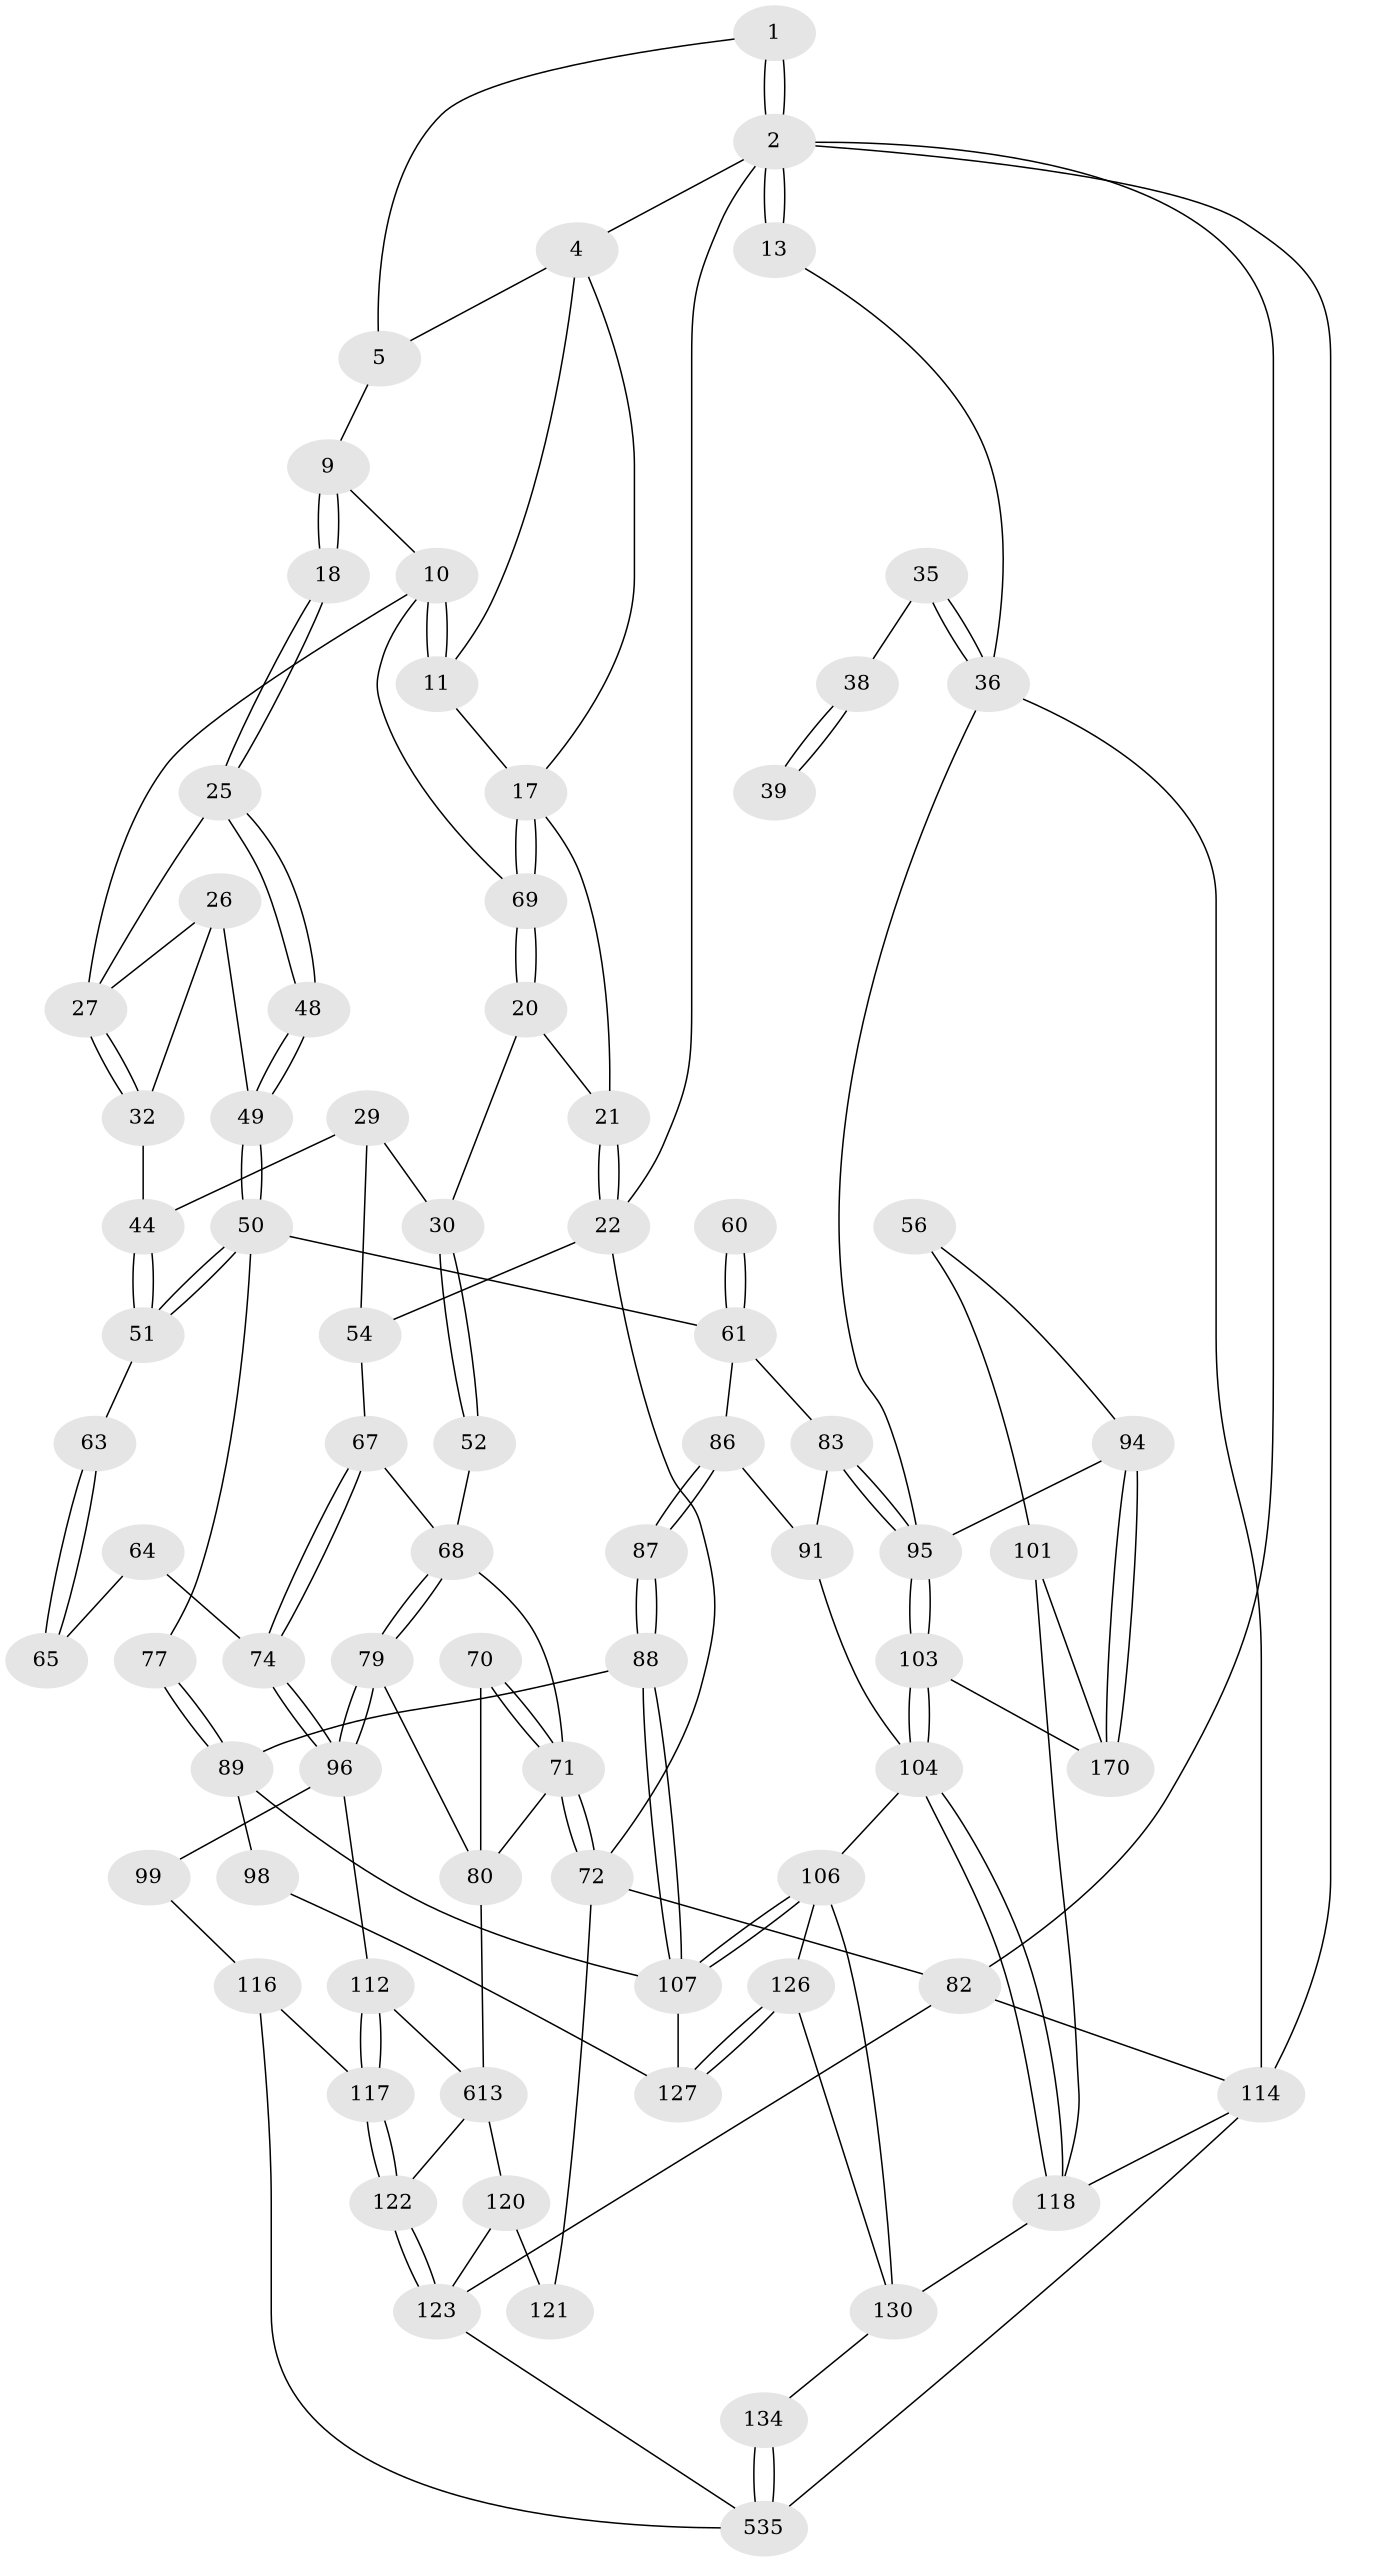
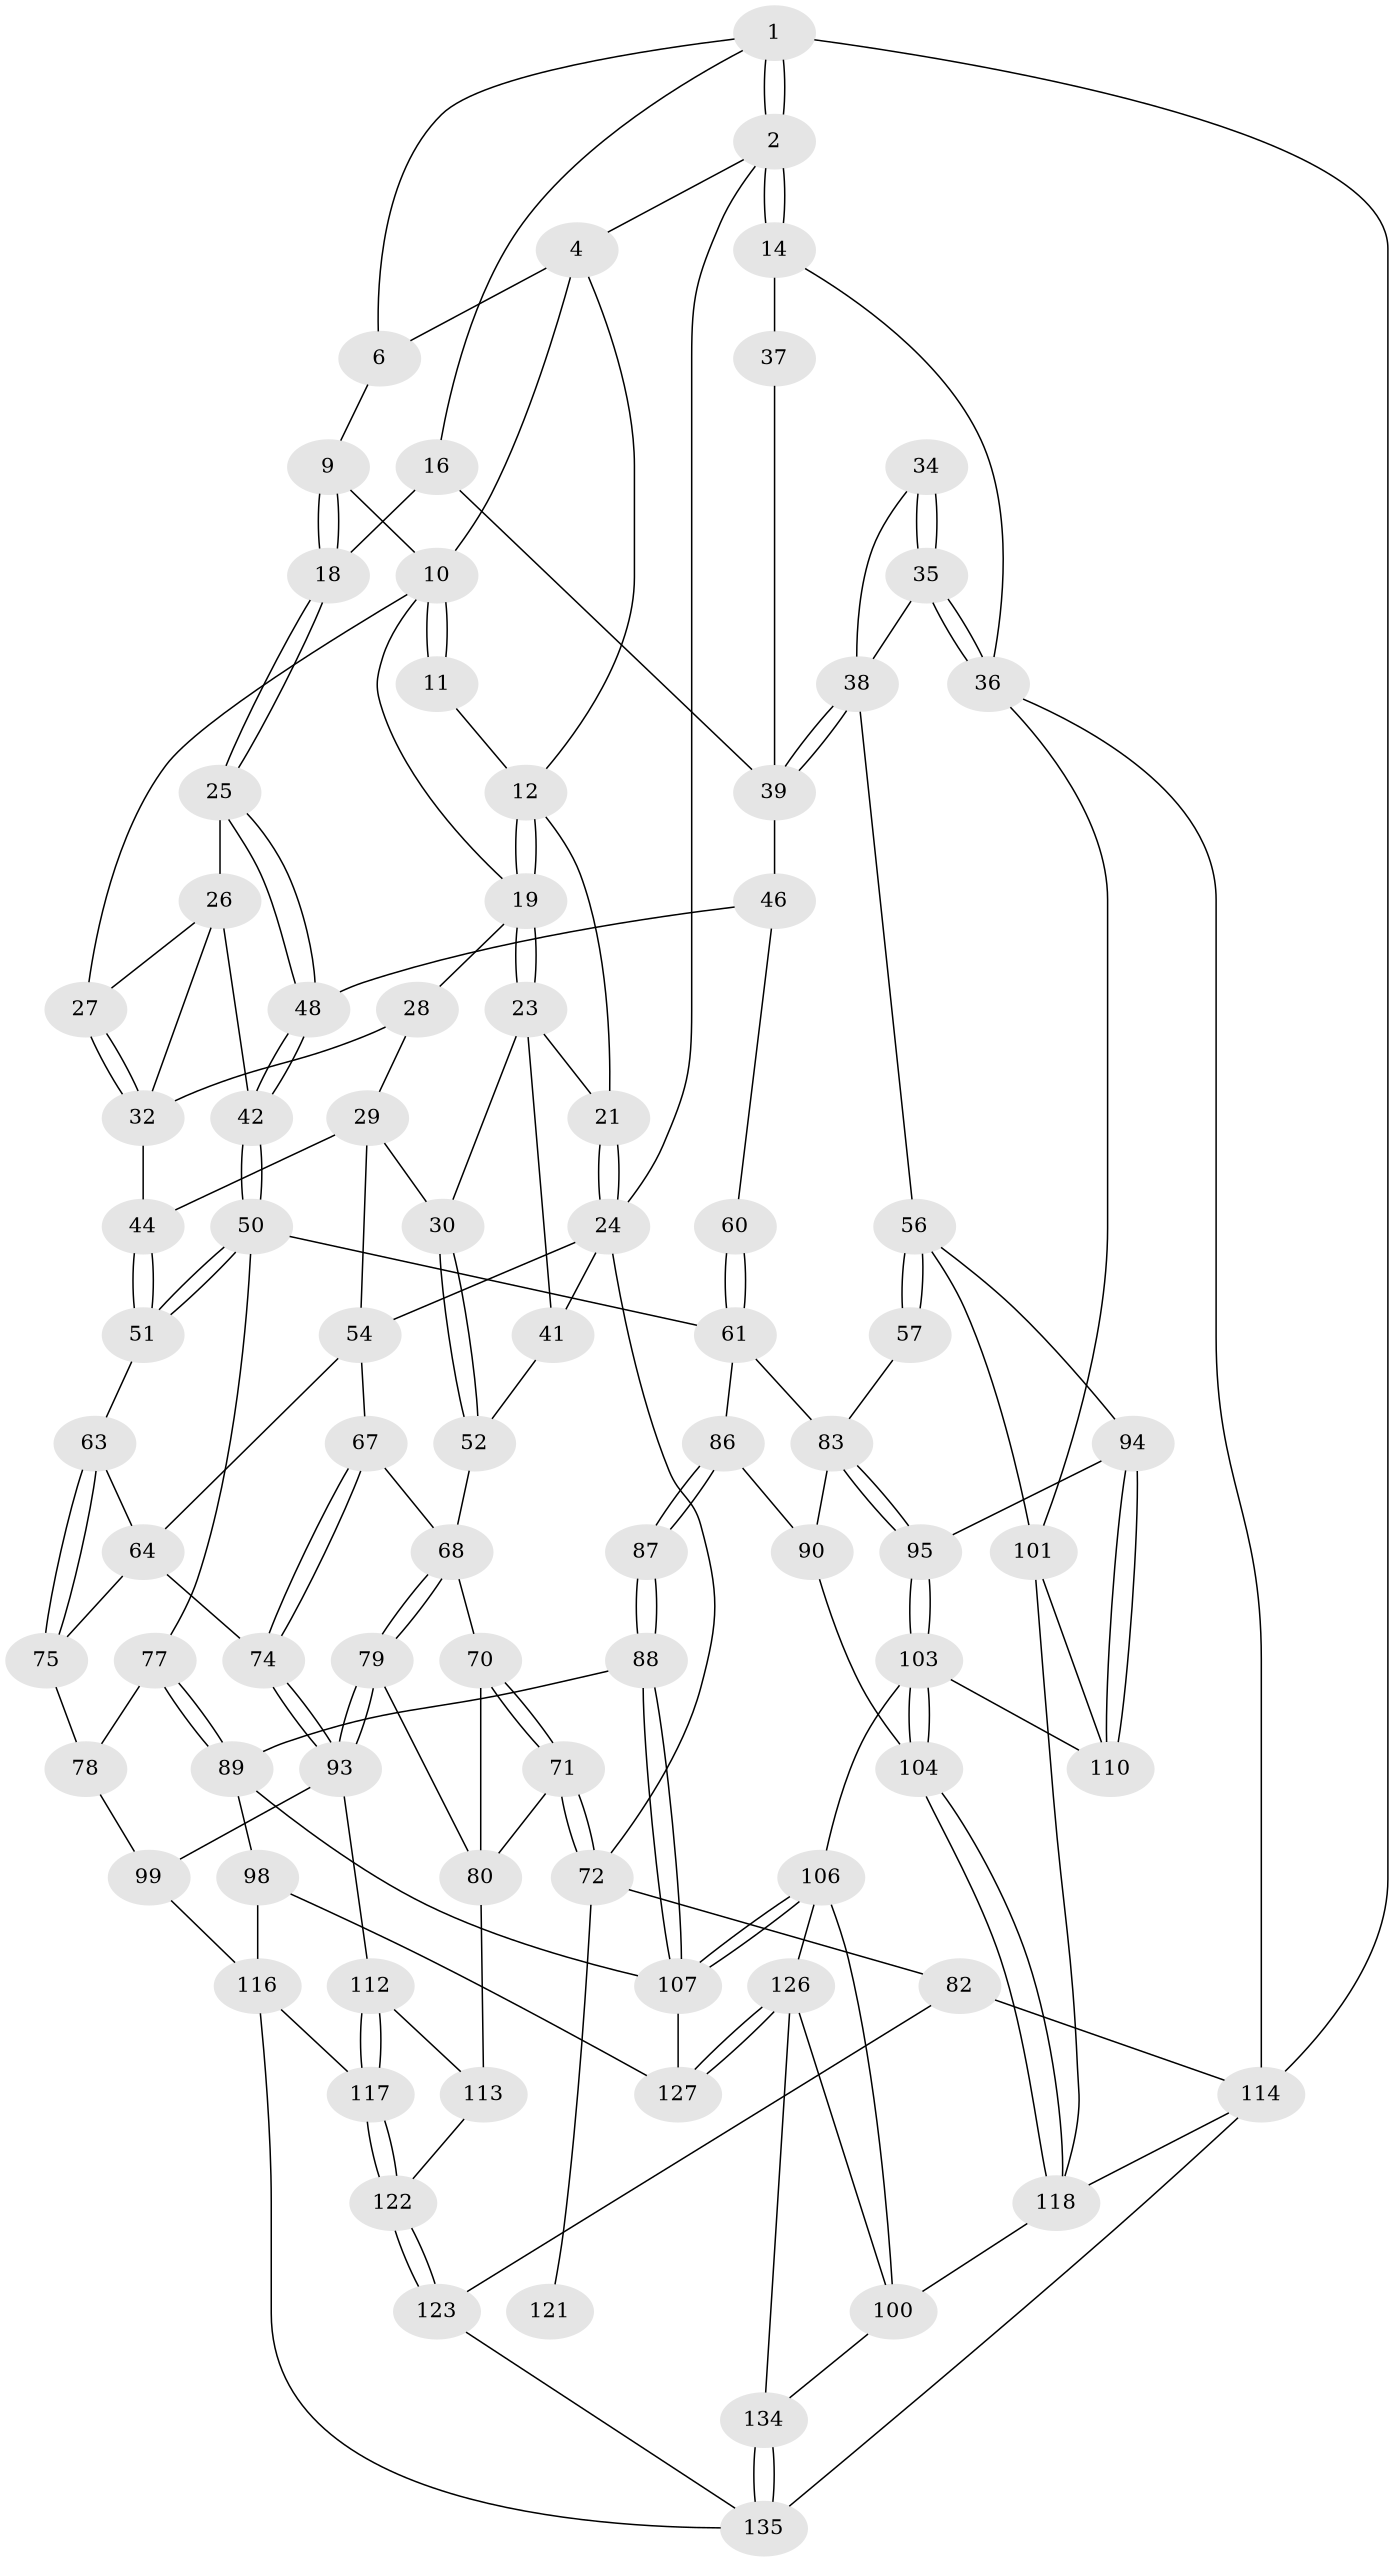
  graph {
    node [color=gray90 style=filled]
    1 [super="+7"]
    2 [super="+3"]
-   6 [super="+8" label=5]
+   6 [super="+8"]
+   16 [super="+17"]
    4 [super="+5"]
-   14 [super="+15" label=13]
-   24 [super="+42" label=22]
+   14 [super="+15"]
+   24 [super="+42"]
    82
    114 [super="+138"]
    9
    18
    39 [super="+40"]
    11
-   12 [super="+13" label=17]
+   12 [super="+13"]
    36 [super="+100"]
+   37
+   41
    72 [super="+81"]
    54 [super="+65"]
    123 [super="+132"]
    118 [super="+129"]
-   135 [super="+136" label=535]
-   19 [super="+23" label=69]
+   135 [super="+136"]
+   19 [super="+23"]
    21
    10 [super="+22"]
    27
    25
-   20 [super="+31"]
+   20 [super="+31" label=23]
+   28
    32 [super="+33"]
    101 [super="+102"]
+   46 [super="+47"]
    26 [super="+43"]
    48
    30
    29 [super="+45"]
    52 [super="+53"]
    121
-   49
+   49 [label=42]
    44
    50 [super="+62"]
    51
    64 [super="+73"]
    67
    68 [super="+69"]
+   34
    35
    38 [super="+55"]
    56 [super="+93"]
-   110 [label=170]
+   110
+   57 [super="+66"]
    94
    60
    63
    61 [super="+85"]
    77
    83 [super="+84"]
    86 [super="+90"]
+   78 [super="+92"]
    89 [super="+97"]
-   75 [super="+76" label=65]
+   75 [super="+76"]
    70
    79
    74
    95
-   91
+   91 [label=90]
    87
-   96 [super="+109"]
+   96 [super="+109" label=93]
    71
    80 [super="+111"]
-   113 [super="+119" label=613]
+   113 [super="+119"]
    99 [super="+108"]
    112
    107 [super="+115"]
    98 [super="+128"]
    116 [super="+131"]
-   120 [super="+124"]
    122
    104 [super="+105"]
    103
    88
    127
    106 [super="+125"]
    117
-   130 [super="+137"]
+   130 [super="+137" label=100]
    126 [super="+133"]
    134
    1 -- 2
    1 -- 2
    1 -- 6
+   1 -- 16
    2 -- 4
    2 -- 14
    2 -- 14
    2 -- 24
-   2 -- 82
-   2 -- 114
+   1 -- 114
    6 -- 9
+   16 -- 18
+   16 -- 39
    4 -- 6
-   4 -- 11
+   4 -- 10
    4 -- 12
    14 -- 36
+   14 -- 37
+   24 -- 41
    24 -- 72
    24 -- 54
    82 -- 114
    82 -- 123
    114 -- 118
    114 -- 135
    9 -- 18
    9 -- 18
    9 -- 10
    18 -- 25
    18 -- 25
+   39 -- 46
    11 -- 12
    12 -- 19
    12 -- 19
    12 -- 21
    36 -- 114
-   36 -- 95
+   36 -- 101
+   37 -- 39
+   41 -- 52
    72 -- 82
    72 -- 121
+   54 -- 64
    54 -- 67
    123 -- 135
    118 -- 130
    19 -- 20
    19 -- 20
+   19 -- 28
    21 -- 24
    21 -- 24
    10 -- 11
    10 -- 11
    10 -- 19
    10 -- 27
    27 -- 32
    27 -- 32
-   25 -- 27
+   25 -- 26
    25 -- 48
    25 -- 48
+   20 -- 41
    20 -- 21
    20 -- 30
+   28 -- 32
+   28 -- 29
    32 -- 44
    101 -- 118
    101 -- 110
+   46 -- 48
+   46 -- 60
    26 -- 27
    26 -- 32
    26 -- 49
    48 -- 49
    48 -- 49
    30 -- 52
    30 -- 52
    29 -- 54
    29 -- 30
    29 -- 44
    52 -- 68
    49 -- 50
    49 -- 50
    44 -- 51
    44 -- 51
    50 -- 51
    50 -- 51
    50 -- 61
    50 -- 77
    51 -- 63
    64 -- 75
    64 -- 74
    67 -- 68
    67 -- 74
    67 -- 74
-   68 -- 71
+   68 -- 70
    68 -- 79
    68 -- 79
+   34 -- 35
+   34 -- 35
+   34 -- 38
    35 -- 36
    35 -- 36
    35 -- 38
    38 -- 39
    38 -- 39
+   38 -- 56
    56 -- 101
+   56 -- 57
+   56 -- 57
    56 -- 94
+   57 -- 83
    94 -- 110
    94 -- 110
    94 -- 95
    60 -- 61
    60 -- 61
+   63 -- 64
    63 -- 75
    63 -- 75
    61 -- 83
    61 -- 86
+   77 -- 78
    77 -- 89
    77 -- 89
    83 -- 95
    83 -- 95
    83 -- 91
    86 -- 91
    86 -- 87 [weight=2]
    86 -- 87
+   78 -- 99
    89 -- 107
    89 -- 98
+   75 -- 78 [weight=2]
    70 -- 71
    70 -- 71
    70 -- 80
    79 -- 96
    79 -- 96
    79 -- 80
    74 -- 96
    74 -- 96
    95 -- 103
    95 -- 103
    91 -- 104
    87 -- 88
    87 -- 88
    96 -- 99
    96 -- 112
    71 -- 72
    71 -- 72
    71 -- 80
    80 -- 113
-   113 -- 120
    113 -- 122
    99 -- 116
    112 -- 113
    112 -- 117
    112 -- 117
    107 -- 127
+   98 -- 116
    98 -- 127
    116 -- 135
    116 -- 117
-   120 -- 123
-   120 -- 121 [weight=2]
    122 -- 123
    122 -- 123
    104 -- 118
    104 -- 118
-   104 -- 106
+   103 -- 106
    103 -- 110
    103 -- 104
    103 -- 104
    88 -- 89
    88 -- 107
    88 -- 107
    106 -- 107
    106 -- 107
    106 -- 130
    106 -- 126
    117 -- 122
    117 -- 122
    130 -- 134
    126 -- 127
    126 -- 127
    126 -- 130
+   126 -- 134
    134 -- 135
    134 -- 135
  }
